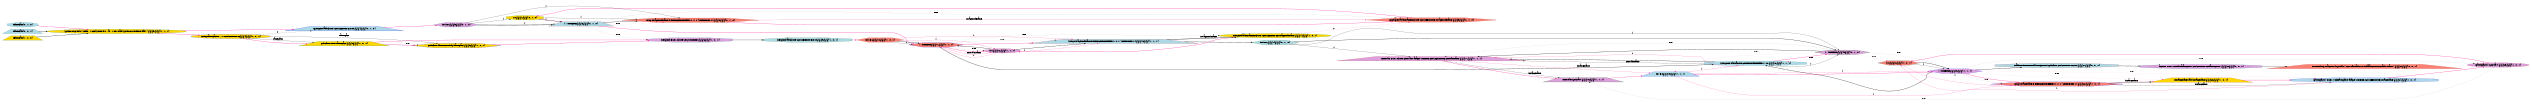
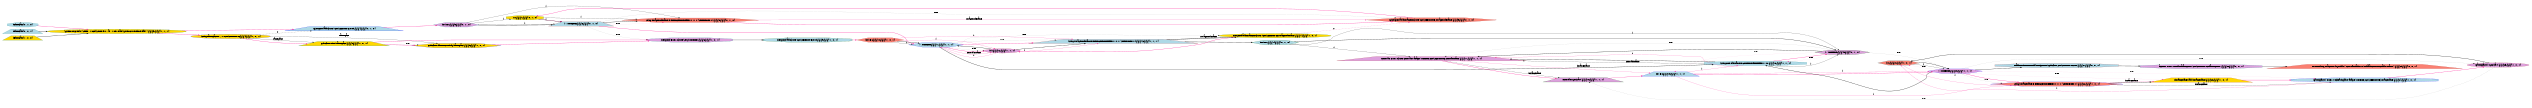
  digraph {
    rankdir=LR
    node [color=teal fillcolor=lightblue shape=trapezium style=filled]
    edge [color=black style=bold]
    n1 [fillcolor=gold label="i++@@@7@@@['0', '1', '0']" shape=octagon]
    n2 [color=brown label="i < NODE_NR@@@6@@@['0', '1', '0']"]
    n3 [color=brown fillcolor=salmon label="String storageNodeName = PARTICIPANT_PREFIX + \"_\" + (START_PORT + i)@@@8@@@['0', '1', '0']" shape=hexagon]
-   n4 [color=blue fillcolor=salmon label="i < NODE_NR@@@11@@@['1', '1', '1']" shape=hexagon]
+   n4 [color=blue label="i < NODE_NR@@@11@@@['1', '1', '1']" shape=hexagon]
    n5 [fillcolor=plum label="_setupTool = new ClusterSetup(ZK_ADDR)@@@8@@@['1', '0', '1']" shape=octagon]
    n6 [color=brown fillcolor=salmon label="_gSetupTool.addInstanceToCluster(CLUSTER_NAME,storageNodeName)@@@9@@@['0', '1', '0']" shape=hexagon]
    n7 [color=darkgreen fillcolor=gold label="System.out.println(\"START \" + CLASS_NAME + \" at \" + new Date(System.currentTimeMillis()))@@@3@@@['1', '1', '1']" shape=ellipse]
    n8 [color=blue label="_gSetupTool.addCluster(CLUSTER_NAME,true)@@@4@@@['0', '1', '0']"]
    n9 [color=blue fillcolor=gold label="String namespace = \"/\" + CLUSTER_NAME@@@4@@@['1', '0', '1']" shape=ellipse]
    n10 [fillcolor=plum label="int i = 0@@@5@@@['0', '1', '0']" shape=hexagon]
    n11 [fillcolor=gold label="_gZkClient.exists(namespace)@@@5@@@['1', '0', '1']"]
    n12 [color=blue fillcolor=gold label="_gZkClient.deleteRecursively(namespace)@@@6@@@['1', '0', '1']" shape=hexagon]
    n13 [color=brown fillcolor=plum label="i++@@@12@@@['1', '1', '1']" shape=ellipse]
    n14 [color=brown label="String storageNodeName = PARTICIPANT_PREFIX + \"_\" + (START_PORT + i)@@@13@@@['1', '1', '1']"]
    n15 [color=darkgreen label="int i = 0@@@14@@@['0', '1', '0']" shape=hexagon]
    n16 [fillcolor=gold label="_setupTool.addInstanceToCluster(CLUSTER_NAME,storageNodeName)@@@14@@@['1', '0', '1']" shape=ellipse]
    n17 [label="String controllerName = CONTROLLER_PREFIX + \"_0\"@@@16@@@['1', '1', '1']" shape=octagon]
    n18 [fillcolor=plum label="accessor = new ZKHelixDataAccessor(CLUSTER_NAME,_baseAccessor)@@@28@@@['0', '0', '1']" shape=octagon]
    n19 [color=brown fillcolor=salmon label="errorNodeKey = accessor.keyBuilder().controllerTaskError(RebalanceResourceFailure.name())@@@29@@@['0', '0', '1']"]
    n20 [color=darkgreen label="_setupTool.addCluster(CLUSTER_NAME,true)@@@9@@@['1', '0', '1']" shape=octagon]
    n21 [color=brown fillcolor=salmon label="int i = 0@@@10@@@['1', '0', '1']" shape=hexagon]
    n22 [label="beforeClass['0', '1', '0']" shape=octagon]
    n23 [color=brown fillcolor=plum label="_controller = new ClusterControllerManager(ZK_ADDR,CLUSTER_NAME,controllerName)@@@17@@@['1', '1', '1']"]
    n24 [color=darkgreen fillcolor=plum label="i < NODE_NR@@@15@@@['0', '1', '0']" shape=hexagon]
    n25 [color=darkgreen fillcolor=plum label="_controller.syncStart()@@@18@@@['1', '1', '1']"]
    n26 [color=blue label="int i = 0@@@19@@@['1', '1', '1']"]
    n27 [color=blue fillcolor=plum label="i < NODE_NR@@@20@@@['1', '1', '1']" shape=hexagon]
    n28 [color=blue fillcolor=salmon label="String instanceName = PARTICIPANT_PREFIX + \"_\" + (START_PORT + i)@@@22@@@['1', '0', '1']" shape=hexagon]
    n29 [color=brown fillcolor=gold label="_instanceNames.add(instanceName)@@@23@@@['1', '0', '1']"]
    n30 [color=blue label="_participants(i( = new MockParticipantManager(ZK_ADDR,CLUSTER_NAME,instanceName)@@@24@@@['1', '0', '1']" shape=octagon]
    n31 [fillcolor=salmon label="i++@@@21@@@['1', '0', '1']" shape=hexagon]
    n32 [color=brown fillcolor=plum label="_participants(i(.syncStart()@@@25@@@['1', '0', '1']" shape=ellipse]
    n33 [color=brown label="enablePersistBestPossibleAssignment(_gZkClient,CLUSTER_NAME,true)@@@27@@@['0', '0', '1']" shape=octagon]
    n34 [label="beforeClass['0', '0', '1']"]
    n35 [fillcolor=gold label="beforeClass['1', '0', '0']"]
    n1 -> n2
    n1 -> n2 [color=deeppink label=i style=solid]
    n1 -> n3 [label=i style=solid]
    n2 -> n3
    n2 -> n3 [color=deeppink label=true style=dotted]
    n2 -> n4 [color=deeppink]
    n2 -> n5 [label=true style=dotted]
    n2 -> n6 [label=true style=dotted]
    n3 -> n6 [color=deeppink label=storageNodeName style=solid]
    n3 -> n6 [color=deeppink]
    n4 -> n13 [label=true style=dotted]
    n4 -> n13 [color=deeppink]
    n4 -> n13 [color=deeppink label=controllerName style=solid]
    n4 -> n14 [label=true style=dotted]
    n4 -> n14 [color=deeppink]
    n4 -> n16 [label=true style=dotted]
    n4 -> n17
    n5 -> n20
    n6 -> n1 [color=deeppink]
    n7 -> n8 [color=deeppink]
    n7 -> n9 [color=deeppink]
    n8 -> n10 [color=deeppink]
    n9 -> n8 [label=0 style=dashed]
    n9 -> n11 [color=deeppink]
    n9 -> n11 [label=namespace style=solid]
    n9 -> n12 [label=namespace style=solid]
    n10 -> n1 [label=i style=solid]
    n10 -> n2 [label=i style=solid]
    n10 -> n2
    n10 -> n3 [label=i style=solid]
    n11 -> n5 [color=deeppink]
    n11 -> n12 [label=true style=dotted]
    n11 -> n12 [color=deeppink]
    n12 -> n5 [color=deeppink]
    n13 -> n4 [color=deeppink label=i style=solid]
    n13 -> n4
    n13 -> n14
    n13 -> n14 [color=deeppink label=i style=solid]
    n14 -> n15
    n14 -> n16
    n14 -> n16 [label=storageNodeName style=solid]
    n15 -> n23 [label=i style=solid]
    n15 -> n24 [label=i style=solid]
    n15 -> n24
    n16 -> n6 [color=deeppink label=0 style=dashed]
    n16 -> n13 [color=deeppink]
    n17 -> n23 [color=deeppink label=i style=solid]
    n17 -> n23
    n17 -> n23 [label=controllerName style=solid]
    n17 -> n24 [label=i style=solid]
    n17 -> n24 [color=deeppink]
    n18 -> n19
    n20 -> n21 [color=deeppink]
    n21 -> n4 [label=i style=solid]
    n21 -> n4
    n21 -> n13 [color=deeppink label=i style=solid]
    n21 -> n14 [color=deeppink label=i style=solid]
    n22 -> n7 [color=deeppink]
    n23 -> n25 [label=instanceName style=solid]
    n23 -> n25 [color=deeppink]
    n23 -> n26 [color=deeppink label=instanceName style=solid]
    n24 -> n17 [color=deeppink label=true style=dotted]
    n24 -> n23 [label=true style=dotted]
    n24 -> n23
    n24 -> n26 [color=deeppink label=true style=dotted]
    n24 -> n27 [label=true style=dotted]
    n25 -> n26 [color=deeppink]
    n26 -> n17 [color=deeppink label=i style=solid]
    n26 -> n27 [color=deeppink label=i style=solid]
    n26 -> n27 [color=deeppink]
    n26 -> n28 [color=deeppink label=i style=solid]
    n27 -> n17
    n27 -> n28 [color=deeppink]
    n27 -> n28 [label=true style=dotted]
    n27 -> n29 [color=deeppink label=true style=dotted]
    n27 -> n30 [color=deeppink label=true style=dotted]
-   n24 -> n31 [color=deeppink label=true style=dotted]
+   n27 -> n31 [color=deeppink label=true style=dotted]
    n27 -> n32 [label=true style=dotted]
    n27 -> n33
    n28 -> n29 [color=deeppink label=instanceName style=solid]
    n28 -> n29
    n28 -> n30 [label=instanceName style=solid]
    n29 -> n30 [color=deeppink]
    n30 -> n31 [color=deeppink label=i style=solid]
    n30 -> n32 [color=deeppink]
    n31 -> n27 [label=i style=solid]
    n31 -> n27
    n31 -> n28 [color=deeppink label=i style=solid]
    n32 -> n25 [label=true style=dotted]
-   n32 -> n31 [color=deeppink]
+   n32 -> n31
    n33 -> n18
    n34 -> n7
    n35 -> n7
  }
